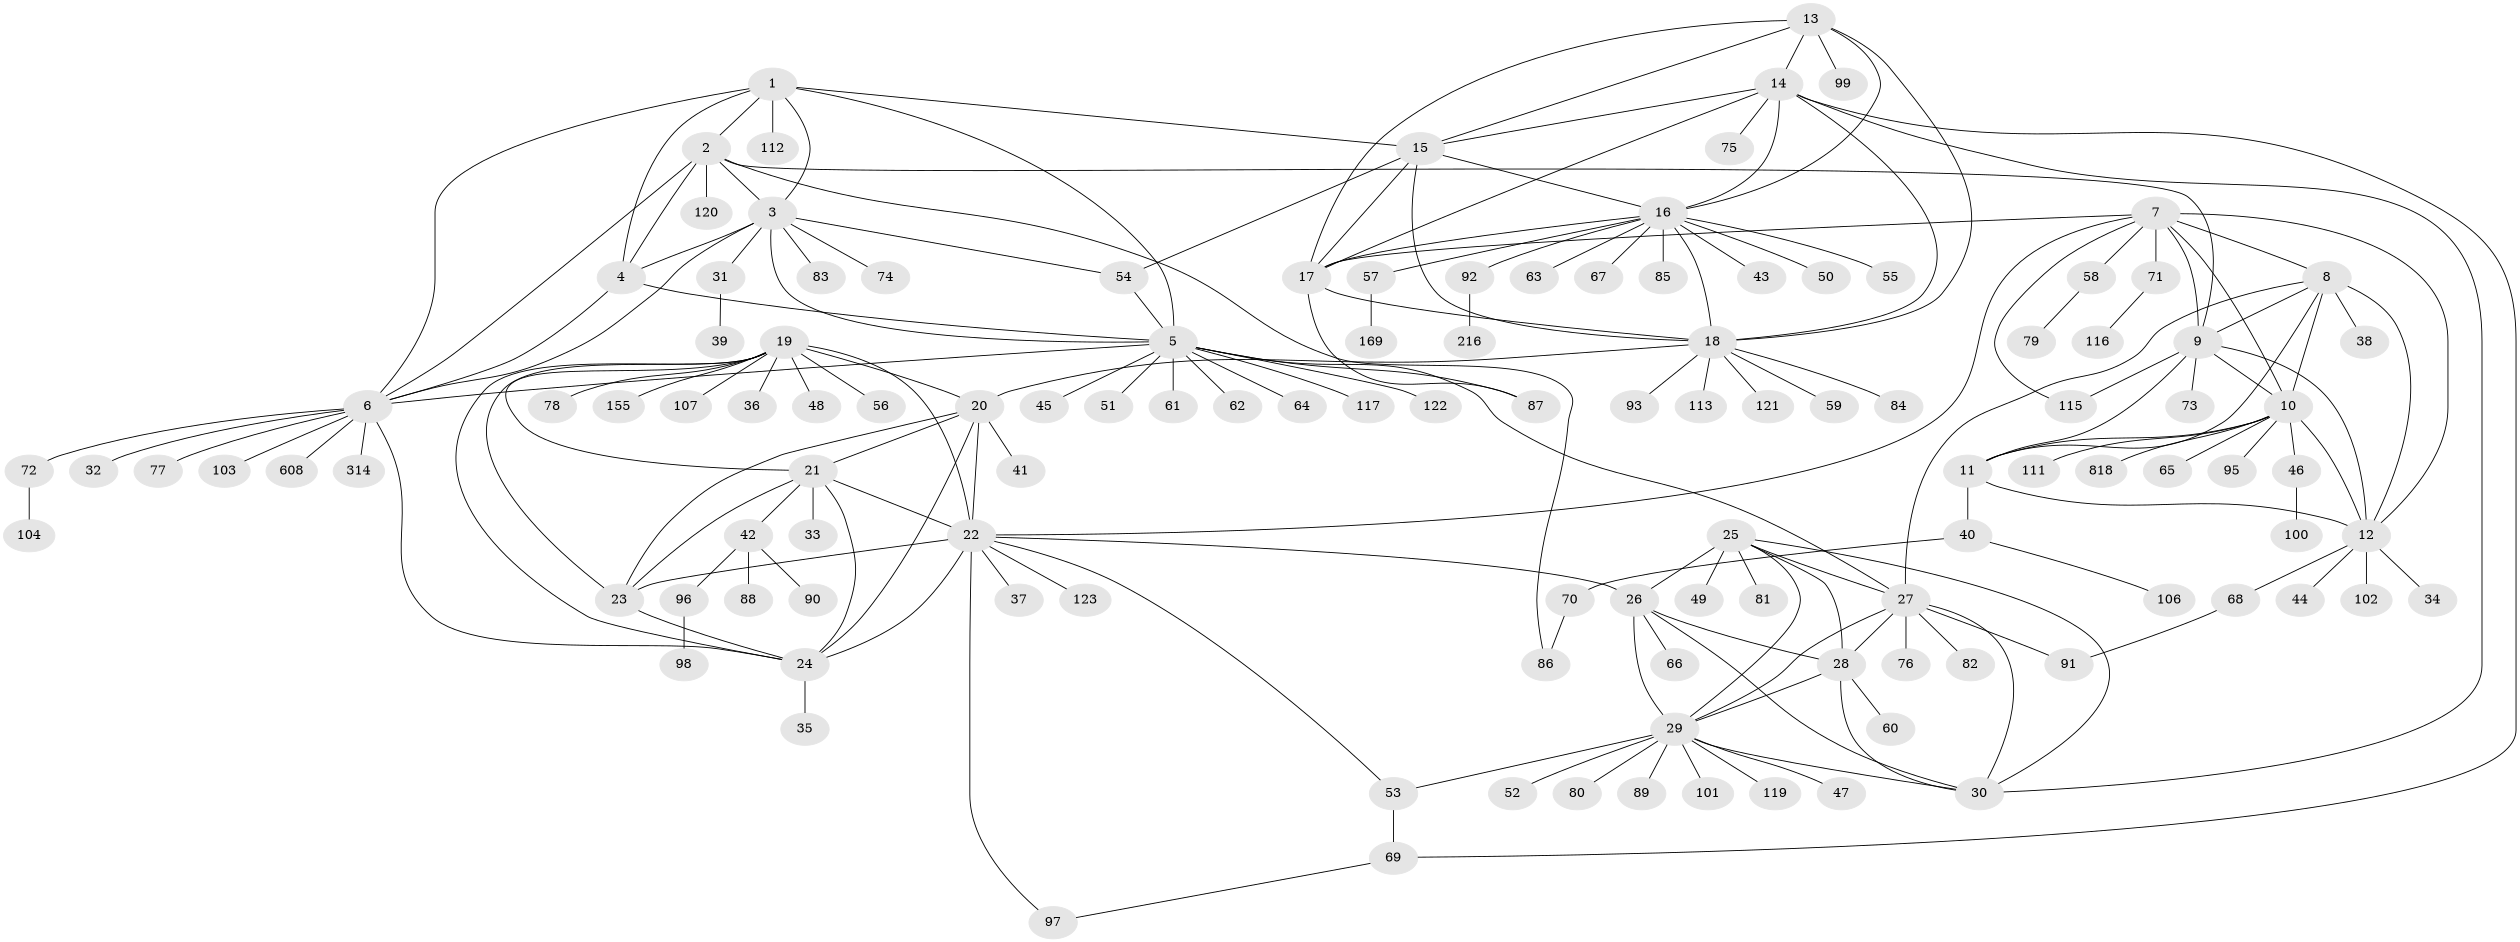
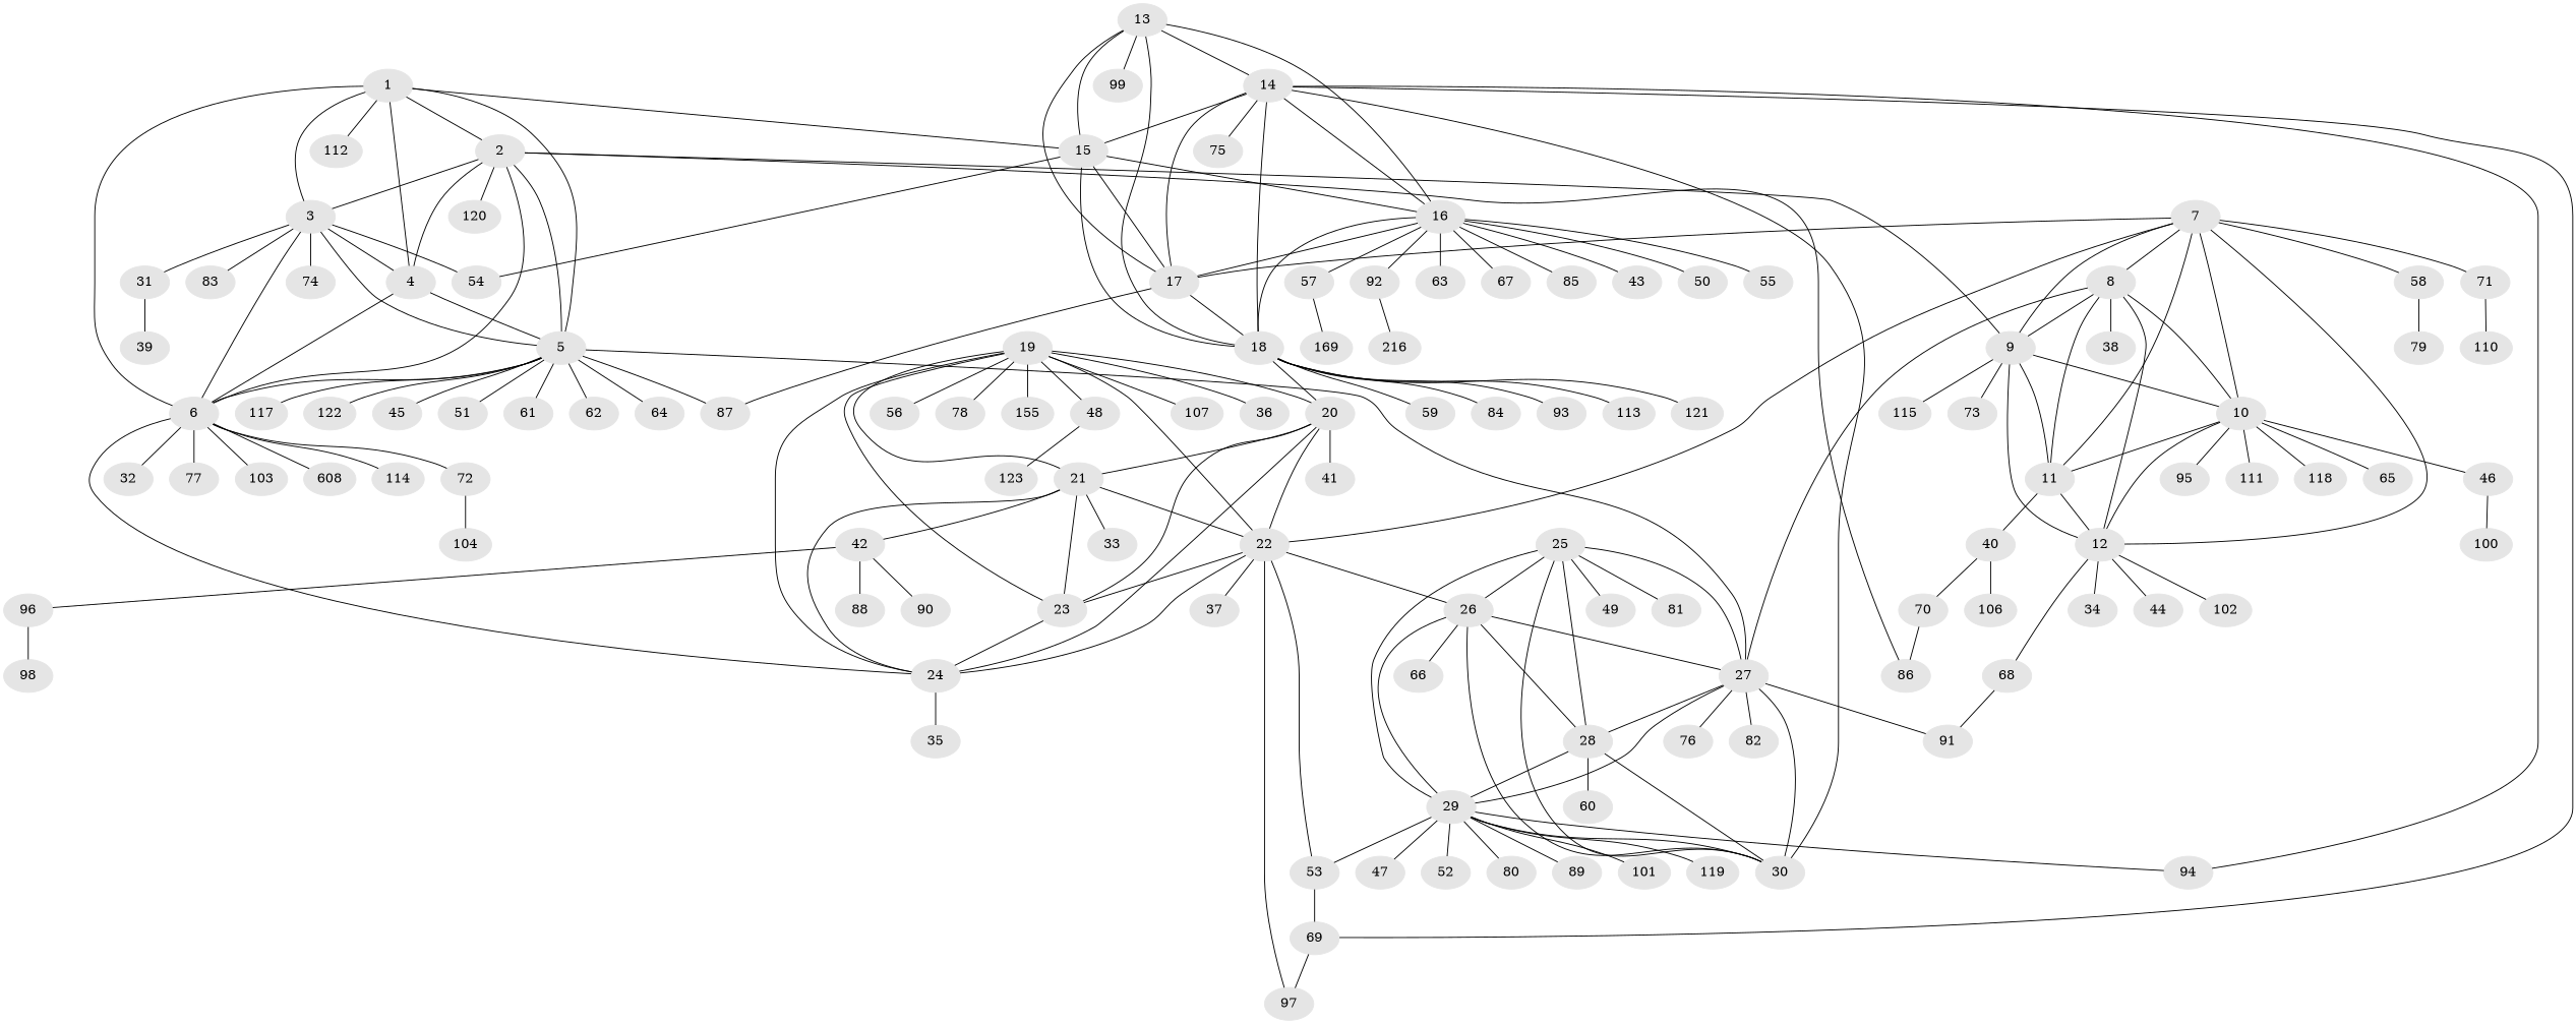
  graph {
    node [color=gray90 style=filled]
    1
    2
    3
    4
    5
    6
    15
    112
    9
    86
    120
    31
    54
    74
    83
    27
    45
    51
    61
    62
    64
    87
    117
    122
    24
    32
    72
    77
    103
    n30 [label=608]
-   114 [label=314]
+   114
    17
    16
    18
    10
    11
    12
    73
    115
    39
    30
    28
    29
    76
    82
    91
    35
    104
    7
    8
    22
    58
    71
    38
    46
    65
    95
    111
-   118 [label=818]
+   118
    40
    34
    44
    68
    102
    23
    26
    37
    53
    97
    123
    79
-   110 [label=116]
+   110
    100
    70
    106
    13
    14
    99
    69
    75
+   94
    43
    50
    55
    57
    63
    67
    85
    92
    20
    59
    84
    93
    113
    121
    n96 [label=169]
    n97 [label=216]
    21
    41
    19
    36
    48
    56
    78
    n105 [label=155]
    107
    33
    42
    88
    90
    96
    66
    25
    49
    81
    60
    47
    52
    80
    89
    101
    119
    98
    1 -- 2
    1 -- 3
    1 -- 4
    1 -- 5
    1 -- 6
    1 -- 15
    1 -- 112
    2 -- 3
    2 -- 4
-   54 -- 5
+   2 -- 5
    2 -- 6
    2 -- 9
    2 -- 86
    2 -- 120
    3 -- 4
    3 -- 5
    3 -- 6
    3 -- 31
    3 -- 54
    3 -- 74
    3 -- 83
    4 -- 5
    4 -- 6
    5 -- 6
    5 -- 27
    5 -- 45
    5 -- 51
    5 -- 61
    5 -- 62
    5 -- 64
    5 -- 87
    5 -- 117
    5 -- 122
    6 -- 24
    6 -- 32
    6 -- 72
    6 -- 77
    6 -- 103
    6 -- n30
    6 -- 114
    15 -- 54
    15 -- 17
    15 -- 16
    15 -- 18
    9 -- 10
    9 -- 11
    9 -- 12
    9 -- 73
    9 -- 115
    31 -- 39
    27 -- 30
    27 -- 28
    27 -- 29
    27 -- 76
    27 -- 82
    27 -- 91
    24 -- 35
    72 -- 104
    17 -- 87
    17 -- 18
    16 -- 17
    16 -- 18
    16 -- 43
    16 -- 50
    16 -- 55
    16 -- 57
    16 -- 63
    16 -- 67
    16 -- 85
    16 -- 92
    18 -- 20
    18 -- 59
    18 -- 84
    18 -- 93
    18 -- 113
    18 -- 121
    10 -- 11
    10 -- 12
    10 -- 46
    10 -- 65
    10 -- 95
    10 -- 111
    10 -- 118
    11 -- 12
    11 -- 40
    12 -- 34
    12 -- 44
    12 -- 68
    12 -- 102
    28 -- 30
    28 -- 29
    28 -- 60
    29 -- 30
    29 -- 53
+   29 -- 94
    29 -- 47
    29 -- 52
    29 -- 80
    29 -- 89
    29 -- 101
    29 -- 119
    7 -- 9
    7 -- 17
    7 -- 10
-   7 -- 115
+   7 -- 11
    7 -- 12
    7 -- 8
    7 -- 22
    7 -- 58
    7 -- 71
    8 -- 9
    8 -- 27
    8 -- 10
    8 -- 11
    8 -- 12
    8 -- 38
    22 -- 24
    22 -- 23
    22 -- 26
    22 -- 37
    22 -- 53
    22 -- 97
-   22 -- 123
+   48 -- 123
    58 -- 79
    71 -- 110
    46 -- 100
    40 -- 70
    40 -- 106
    68 -- 91
    23 -- 24
+   26 -- 27
    26 -- 30
    26 -- 28
    26 -- 29
    26 -- 66
    53 -- 69
    70 -- 86
    13 -- 15
    13 -- 17
    13 -- 16
    13 -- 18
    13 -- 14
    13 -- 99
    14 -- 15
    14 -- 17
    14 -- 16
    14 -- 18
    14 -- 30
    14 -- 69
    14 -- 75
+   14 -- 94
    69 -- 97
    57 -- n96
    92 -- n97
    20 -- 24
    20 -- 22
    20 -- 23
    20 -- 21
    20 -- 41
    21 -- 24
    21 -- 22
    21 -- 23
    21 -- 33
    21 -- 42
    19 -- 24
    19 -- 22
    19 -- 23
    19 -- 20
    19 -- 21
    19 -- 36
    19 -- 48
    19 -- 56
    19 -- 78
    19 -- n105
    19 -- 107
    42 -- 88
    42 -- 90
    42 -- 96
    96 -- 98
    25 -- 27
    25 -- 30
    25 -- 28
    25 -- 29
    25 -- 26
    25 -- 49
    25 -- 81
  }
